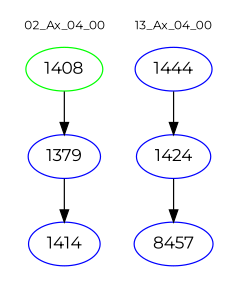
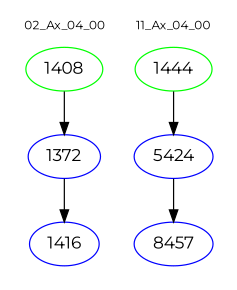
  digraph {
    fontname=Montserrat
    node [color=blue fontname=Montserrat]
    edge [color=black fontname=Montserrat]
    n1 [color=green label=1408]
-   n2 [label=1379]
-   n3 [label=1414]
-   n4 [label=1444]
-   n5 [label=1424]
+   n2 [label=1372]
+   n3 [label=1416]
+   n4 [color=green label=1444]
+   n5 [label=5424]
    n6 [label=8457]
    subgraph cluster_1 {
      color=white
      fontsize=10
      label="02_Ax_04_00"
      n1
      n2
      n3
    }
    subgraph cluster_2 {
      color=white
      fontsize=10
-     label="13_Ax_04_00"
+     label="11_Ax_04_00"
      n4
      n5
      n6
    }
    n1 -> n2
    n2 -> n3
    n4 -> n5
    n5 -> n6
  }
